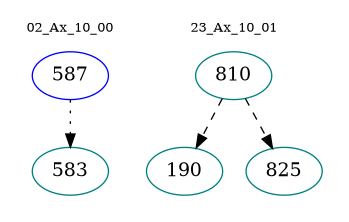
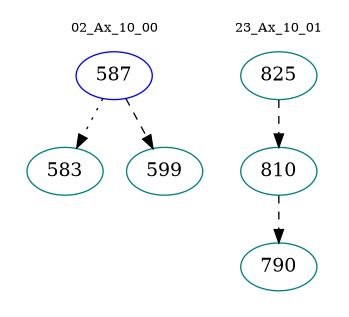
  digraph {
    node [color=teal]
    edge [color=black style=dashed]
    n1 [color=blue label=587]
    n2 [label=583]
+   n3 [label=599]
    n4 [label=810]
-   n5 [label=190]
+   n5 [label=790]
    n6 [label=825]
    subgraph cluster_1 {
      color=white
      fontsize=10
      label="02_Ax_10_00"
      n1
      n2
+     n3
    }
    subgraph cluster_2 {
      color=white
      fontsize=10
      label="23_Ax_10_01"
      n4
      n5
      n6
    }
    n1 -> n2 [style=dotted]
+   n1 -> n3
    n4 -> n5
-   n4 -> n6
+   n6 -> n4
  }
